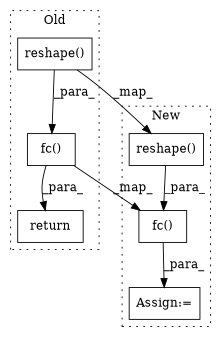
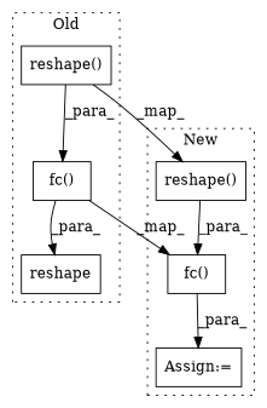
  digraph {
    node [a=75 l="8,1" shape=box]
    n1 [label="fc()" s="7581,7632"]
-   n2 [a=93 l=7 label=return s=7574]
+   n2 [a=93 l=7 label=reshape s=7574]
    n3 [l="10,1" label="reshape()" s="7589,7631"]
    n4 [label="fc()" s="8002,8053"]
    n5 [a=68 l=3 label="Assign:=" s=7999]
    n6 [l="10,1" label="reshape()" s="8010,8052"]
    subgraph cluster_1 {
      label=Old
      style=dotted
      n1
      n2
      n3
    }
    subgraph cluster_2 {
      label=New
      style=dotted
      n4
      n5
      n6
    }
    n1 -> n2 [label=_para_]
    n1 -> n4 [label=_map_]
    n3 -> n1 [label=_para_]
    n3 -> n6 [label=_map_]
    n4 -> n5 [label=_para_]
    n6 -> n4 [label=_para_]
  }
